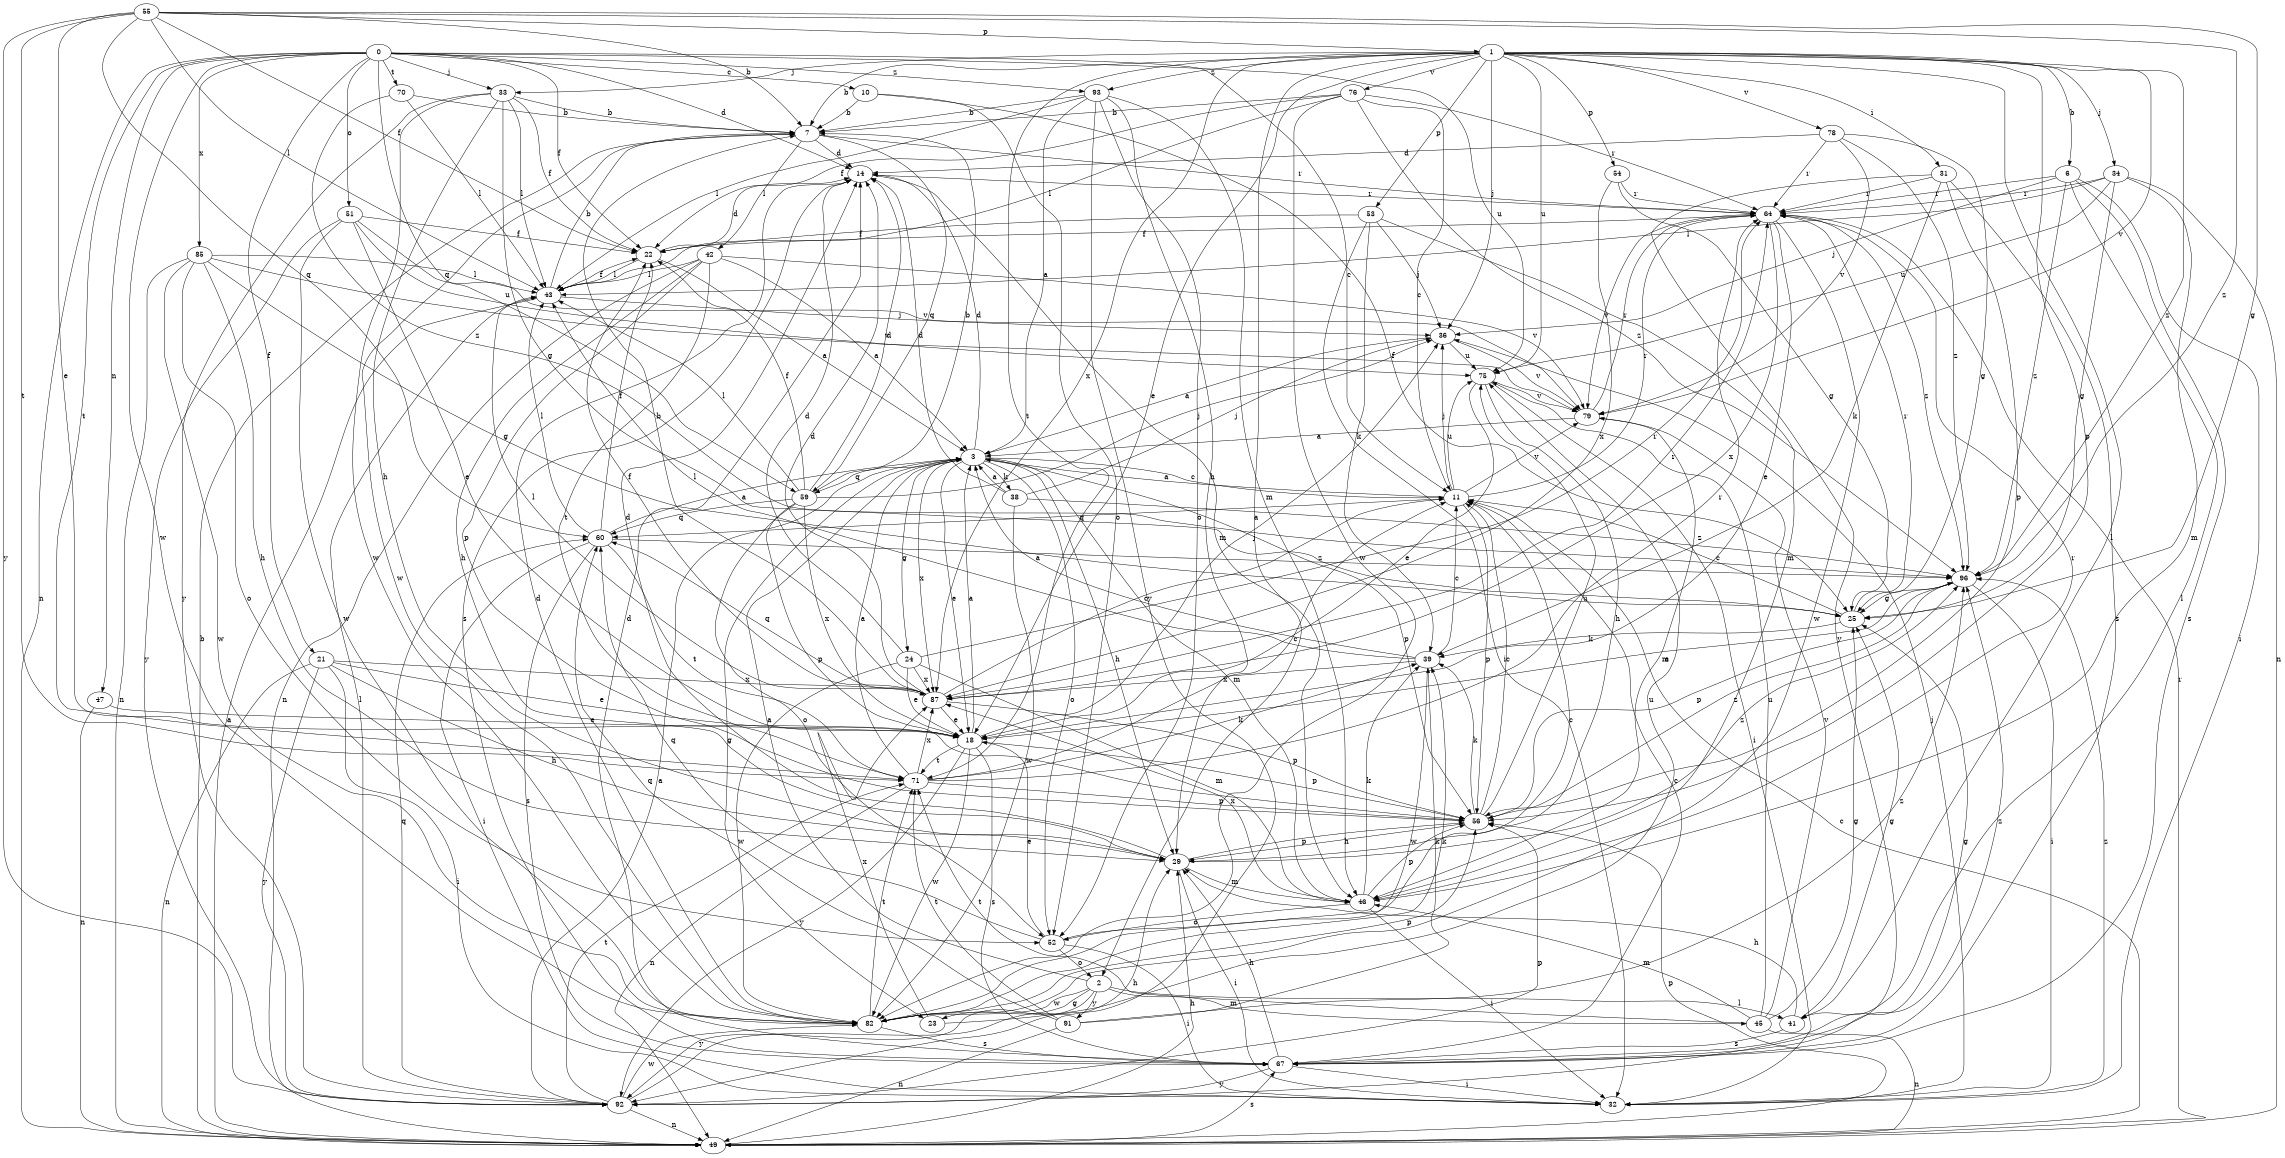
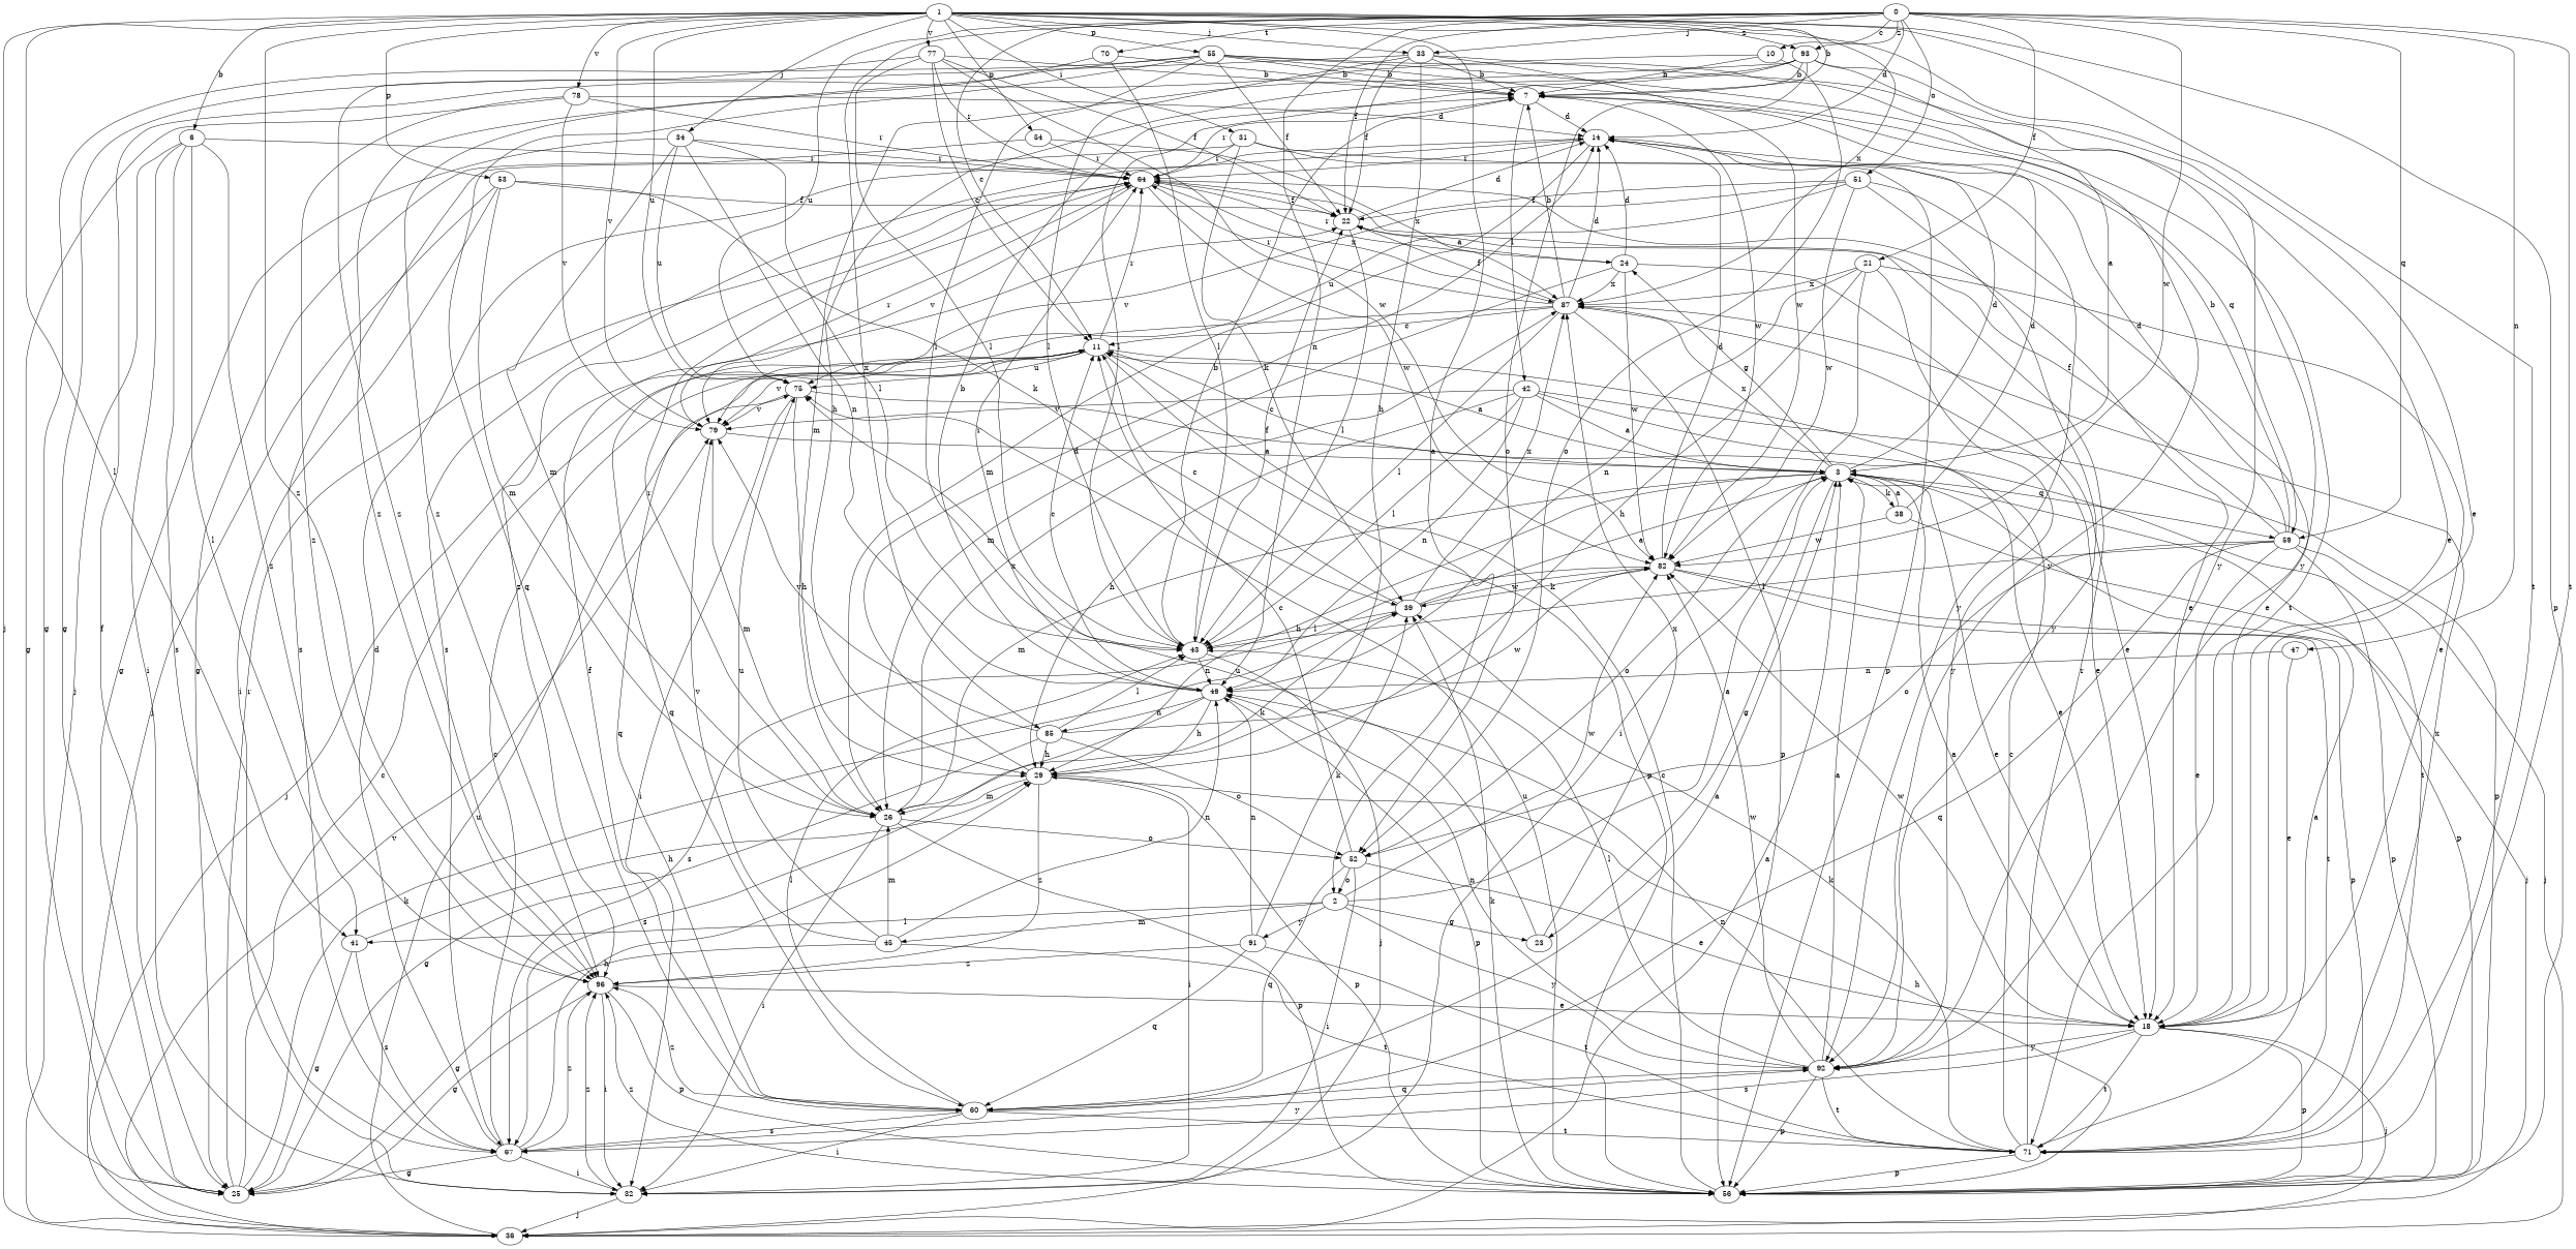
  strict digraph {
    0
    10
    11
    14
    21
    22
    33
    47
    49
    51
    59
    70
    71
    75
    82
    85
    93
    7
    52
    25
    36
    56
    79
    3
    64
    60
-   46
+   46 [label=26]
    67
    18
    87
    92
    29
    32
    43
    96
    39
    1
    2
    6
    31
    34
    41
    53
    54
    55
-   77 [label=76]
+   77
    78
    23
    45
    91
    42
    24
    38
    0 -> 10 [label=c]
    0 -> 11 [label=c]
    0 -> 14 [label=d]
    0 -> 21 [label=f]
    0 -> 22 [label=f]
    0 -> 33 [label=j]
    0 -> 47 [label=n]
    0 -> 49 [label=n]
    0 -> 51 [label=o]
    0 -> 59 [label=q]
    0 -> 70 [label=t]
    0 -> 71 [label=t]
    0 -> 75 [label=u]
    0 -> 82 [label=w]
    0 -> 85 [label=x]
    0 -> 93 [label=z]
    10 -> 7 [label=b]
    10 -> 52 [label=o]
    10 -> 25 [label=f]
    11 -> 75 [label=u]
    11 -> 36 [label=j]
    11 -> 56 [label=p]
    11 -> 79 [label=v]
    11 -> 3 [label=a]
    11 -> 64 [label=r]
    11 -> 60 [label=q]
    14 -> 64 [label=r]
    14 -> 46 [label=m]
    14 -> 67 [label=s]
    21 -> 49 [label=n]
    21 -> 18 [label=e]
    21 -> 87 [label=x]
    21 -> 92 [label=y]
    21 -> 29 [label=h]
    21 -> 32 [label=i]
    22 -> 14 [label=d]
-   22 -> 3 [label=a]
+   22 -> 24 [label=a]
    22 -> 43 [label=l]
    33 -> 22 [label=f]
    33 -> 82 [label=w]
    33 -> 7 [label=b]
    33 -> 25 [label=g]
    33 -> 92 [label=y]
    33 -> 29 [label=h]
    33 -> 43 [label=l]
    47 -> 49 [label=n]
    47 -> 18 [label=e]
    49 -> 11 [label=c]
    49 -> 7 [label=b]
    49 -> 56 [label=p]
    49 -> 64 [label=r]
    49 -> 67 [label=s]
    49 -> 29 [label=h]
    51 -> 22 [label=f]
    51 -> 75 [label=u]
    51 -> 82 [label=w]
    51 -> 79 [label=v]
    51 -> 18 [label=e]
    51 -> 92 [label=y]
    59 -> 14 [label=d]
    59 -> 22 [label=f]
    59 -> 7 [label=b]
    59 -> 52 [label=o]
    59 -> 36 [label=j]
    59 -> 56 [label=p]
    59 -> 60 [label=q]
-   59 -> 18 [label=x]
+   59 -> 18 [label=e]
    59 -> 43 [label=l]
    70 -> 7 [label=b]
    70 -> 43 [label=l]
    70 -> 96 [label=z]
    71 -> 11 [label=c]
    71 -> 49 [label=n]
    71 -> 56 [label=p]
    71 -> 3 [label=a]
    71 -> 64 [label=r]
    71 -> 87 [label=x]
    71 -> 39 [label=k]
    75 -> 79 [label=v]
    75 -> 18 [label=e]
    75 -> 29 [label=h]
    75 -> 32 [label=i]
    82 -> 14 [label=d]
    82 -> 71 [label=t]
    82 -> 56 [label=p]
    82 -> 67 [label=s]
    82 -> 39 [label=k]
-   85 -> 49 [label=n]
+   49 -> 85 [label=n]
    85 -> 82 [label=w]
    85 -> 52 [label=o]
    85 -> 25 [label=g]
    85 -> 79 [label=v]
    85 -> 29 [label=h]
    85 -> 43 [label=l]
    93 -> 7 [label=b]
    93 -> 52 [label=o]
    93 -> 3 [label=a]
    93 -> 46 [label=m]
    93 -> 92 [label=y]
    93 -> 29 [label=h]
    93 -> 43 [label=l]
    7 -> 14 [label=d]
    7 -> 59 [label=q]
    7 -> 82 [label=w]
    7 -> 64 [label=r]
    7 -> 42 [label=l]
    52 -> 11 [label=c]
    52 -> 60 [label=q]
    52 -> 18 [label=e]
    52 -> 32 [label=i]
    52 -> 2 [label=o]
    25 -> 11 [label=c]
    25 -> 64 [label=r]
    25 -> 39 [label=k]
    36 -> 75 [label=u]
    36 -> 79 [label=v]
    36 -> 3 [label=a]
    56 -> 11 [label=c]
    56 -> 75 [label=u]
    56 -> 29 [label=h]
    56 -> 96 [label=z]
    56 -> 39 [label=k]
    79 -> 3 [label=a]
    79 -> 64 [label=r]
    79 -> 46 [label=m]
    3 -> 11 [label=c]
    3 -> 14 [label=d]
    3 -> 59 [label=q]
    3 -> 52 [label=o]
    3 -> 56 [label=p]
    3 -> 46 [label=m]
    3 -> 18 [label=e]
    3 -> 87 [label=x]
    3 -> 29 [label=h]
    3 -> 23 [label=g]
    3 -> 24 [label=g]
    3 -> 38 [label=k]
    64 -> 22 [label=f]
    64 -> 82 [label=w]
    64 -> 79 [label=v]
    64 -> 18 [label=e]
    64 -> 87 [label=x]
    64 -> 96 [label=z]
    60 -> 22 [label=f]
    60 -> 71 [label=t]
    60 -> 3 [label=a]
    60 -> 67 [label=s]
    60 -> 32 [label=i]
    60 -> 43 [label=l]
    60 -> 96 [label=z]
    46 -> 52 [label=o]
    46 -> 56 [label=p]
    46 -> 64 [label=r]
    46 -> 87 [label=x]
    46 -> 32 [label=i]
    46 -> 39 [label=k]
    67 -> 11 [label=c]
    67 -> 14 [label=d]
    67 -> 25 [label=g]
    67 -> 92 [label=y]
    67 -> 29 [label=h]
    67 -> 32 [label=i]
    67 -> 96 [label=z]
    18 -> 71 [label=t]
    18 -> 82 [label=w]
    18 -> 36 [label=j]
    18 -> 56 [label=p]
    18 -> 3 [label=a]
    18 -> 67 [label=s]
    18 -> 92 [label=y]
    87 -> 11 [label=c]
    87 -> 14 [label=d]
    87 -> 22 [label=f]
    87 -> 7 [label=b]
    87 -> 56 [label=p]
    87 -> 64 [label=r]
    87 -> 60 [label=q]
    87 -> 18 [label=e]
    87 -> 43 [label=l]
    92 -> 49 [label=n]
    92 -> 71 [label=t]
    92 -> 82 [label=w]
    92 -> 56 [label=p]
    92 -> 3 [label=a]
    92 -> 60 [label=q]
-   92 -> 29 [label=h]
    92 -> 43 [label=l]
    29 -> 14 [label=d]
    29 -> 56 [label=p]
    29 -> 46 [label=m]
    29 -> 32 [label=i]
    29 -> 96 [label=z]
    32 -> 36 [label=j]
    32 -> 96 [label=z]
    43 -> 22 [label=f]
-   43 -> 49 [label=a]
+   43 -> 49 [label=n]
    43 -> 7 [label=b]
    43 -> 36 [label=j]
    96 -> 25 [label=g]
    96 -> 56 [label=p]
    96 -> 18 [label=e]
    96 -> 32 [label=i]
    39 -> 11 [label=c]
    39 -> 82 [label=w]
    39 -> 3 [label=a]
    39 -> 87 [label=x]
    39 -> 43 [label=l]
    1 -> 33 [label=j]
    1 -> 71 [label=t]
    1 -> 75 [label=u]
    1 -> 93 [label=z]
    1 -> 7 [label=b]
    1 -> 36 [label=j]
    1 -> 56 [label=p]
    1 -> 79 [label=v]
    1 -> 18 [label=e]
    1 -> 87 [label=x]
    1 -> 96 [label=z]
    1 -> 2 [label=a]
    1 -> 6 [label=b]
    1 -> 31 [label=i]
    1 -> 34 [label=j]
    1 -> 41 [label=l]
    1 -> 53 [label=p]
    1 -> 54 [label=p]
-   55 -> 1 [label=p]
+   1 -> 55 [label=p]
    1 -> 77 [label=v]
    1 -> 78 [label=v]
    2 -> 82 [label=w]
    2 -> 3 [label=a]
    2 -> 92 [label=y]
    2 -> 41 [label=l]
    2 -> 23 [label=g]
    2 -> 45 [label=m]
    2 -> 91 [label=y]
    6 -> 36 [label=j]
    6 -> 64 [label=r]
    6 -> 67 [label=s]
    6 -> 32 [label=i]
    6 -> 96 [label=z]
    6 -> 41 [label=l]
    31 -> 56 [label=p]
    31 -> 64 [label=r]
    31 -> 67 [label=s]
    31 -> 92 [label=y]
    31 -> 39 [label=k]
    34 -> 49 [label=n]
    34 -> 75 [label=u]
    34 -> 25 [label=g]
    34 -> 64 [label=r]
    34 -> 46 [label=m]
    34 -> 43 [label=l]
    41 -> 25 [label=g]
    41 -> 67 [label=s]
    41 -> 29 [label=h]
    53 -> 22 [label=f]
    53 -> 36 [label=j]
    53 -> 46 [label=m]
    53 -> 32 [label=i]
    53 -> 39 [label=k]
    54 -> 25 [label=g]
    54 -> 64 [label=r]
    54 -> 87 [label=x]
    55 -> 22 [label=f]
    55 -> 71 [label=t]
    55 -> 7 [label=b]
    55 -> 25 [label=g]
    55 -> 60 [label=q]
    55 -> 18 [label=e]
    55 -> 92 [label=y]
    55 -> 43 [label=l]
    55 -> 96 [label=z]
    77 -> 11 [label=c]
    77 -> 22 [label=f]
    77 -> 82 [label=w]
    77 -> 7 [label=b]
    77 -> 64 [label=r]
    77 -> 43 [label=l]
    77 -> 96 [label=z]
    78 -> 14 [label=d]
    78 -> 25 [label=g]
    78 -> 79 [label=v]
    78 -> 64 [label=r]
    78 -> 96 [label=z]
    23 -> 75 [label=u]
    23 -> 87 [label=x]
    45 -> 49 [label=n]
    45 -> 71 [label=t]
    45 -> 75 [label=u]
    45 -> 25 [label=g]
    45 -> 79 [label=v]
    45 -> 46 [label=m]
    91 -> 49 [label=n]
    91 -> 71 [label=t]
    91 -> 60 [label=q]
    91 -> 96 [label=z]
    91 -> 39 [label=k]
    42 -> 49 [label=n]
    42 -> 71 [label=t]
    42 -> 56 [label=p]
    42 -> 79 [label=v]
    42 -> 3 [label=a]
    42 -> 29 [label=h]
    42 -> 43 [label=l]
    24 -> 14 [label=d]
    24 -> 82 [label=w]
    24 -> 64 [label=r]
    24 -> 46 [label=m]
    24 -> 18 [label=e]
    24 -> 87 [label=x]
    38 -> 14 [label=d]
    38 -> 82 [label=w]
    38 -> 36 [label=j]
    38 -> 3 [label=a]
-   38 -> 96 [label=z]
  }
